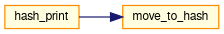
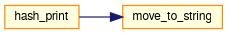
  digraph {
    rankdir=LR
    node [color=darkorange fillcolor=lightyellow fontname=FreeSans fontsize=10 shape=record style=filled]
    n1 [fontcolor=black height=0.2 label=hash_print width=0.4]
-   n2 [height=0.2 label=move_to_hash width=0.4]
+   n2 [height=0.2 label=move_to_string width=0.4]
    n1 -> n2 [color=midnightblue fontname=FreeSans fontsize=10 labelfontname=FreeSans labelfontsize=10 style=solid]
  }
